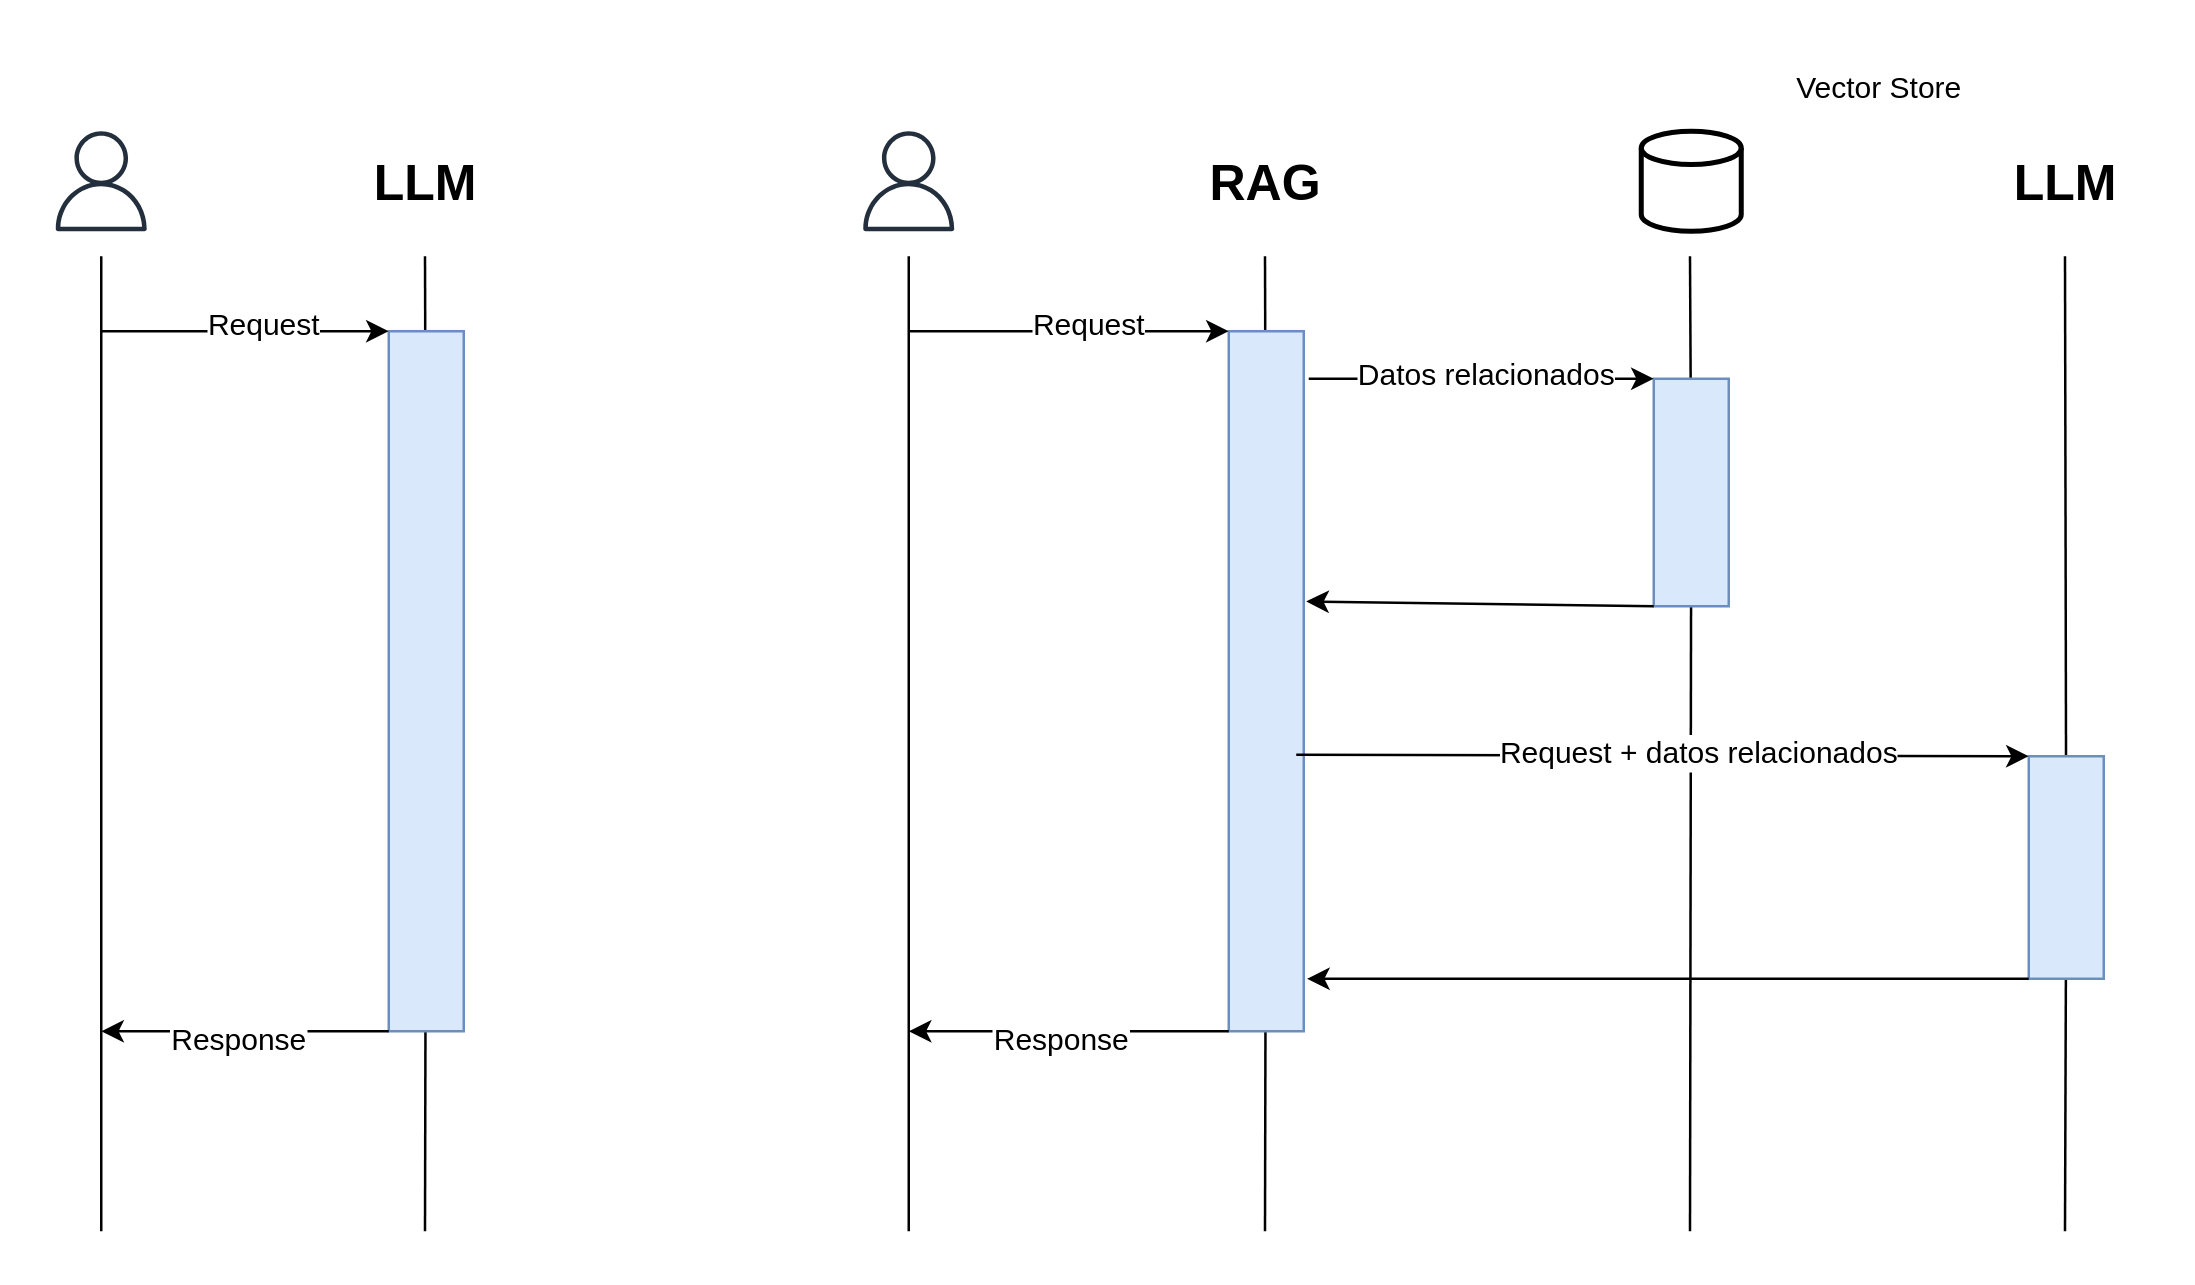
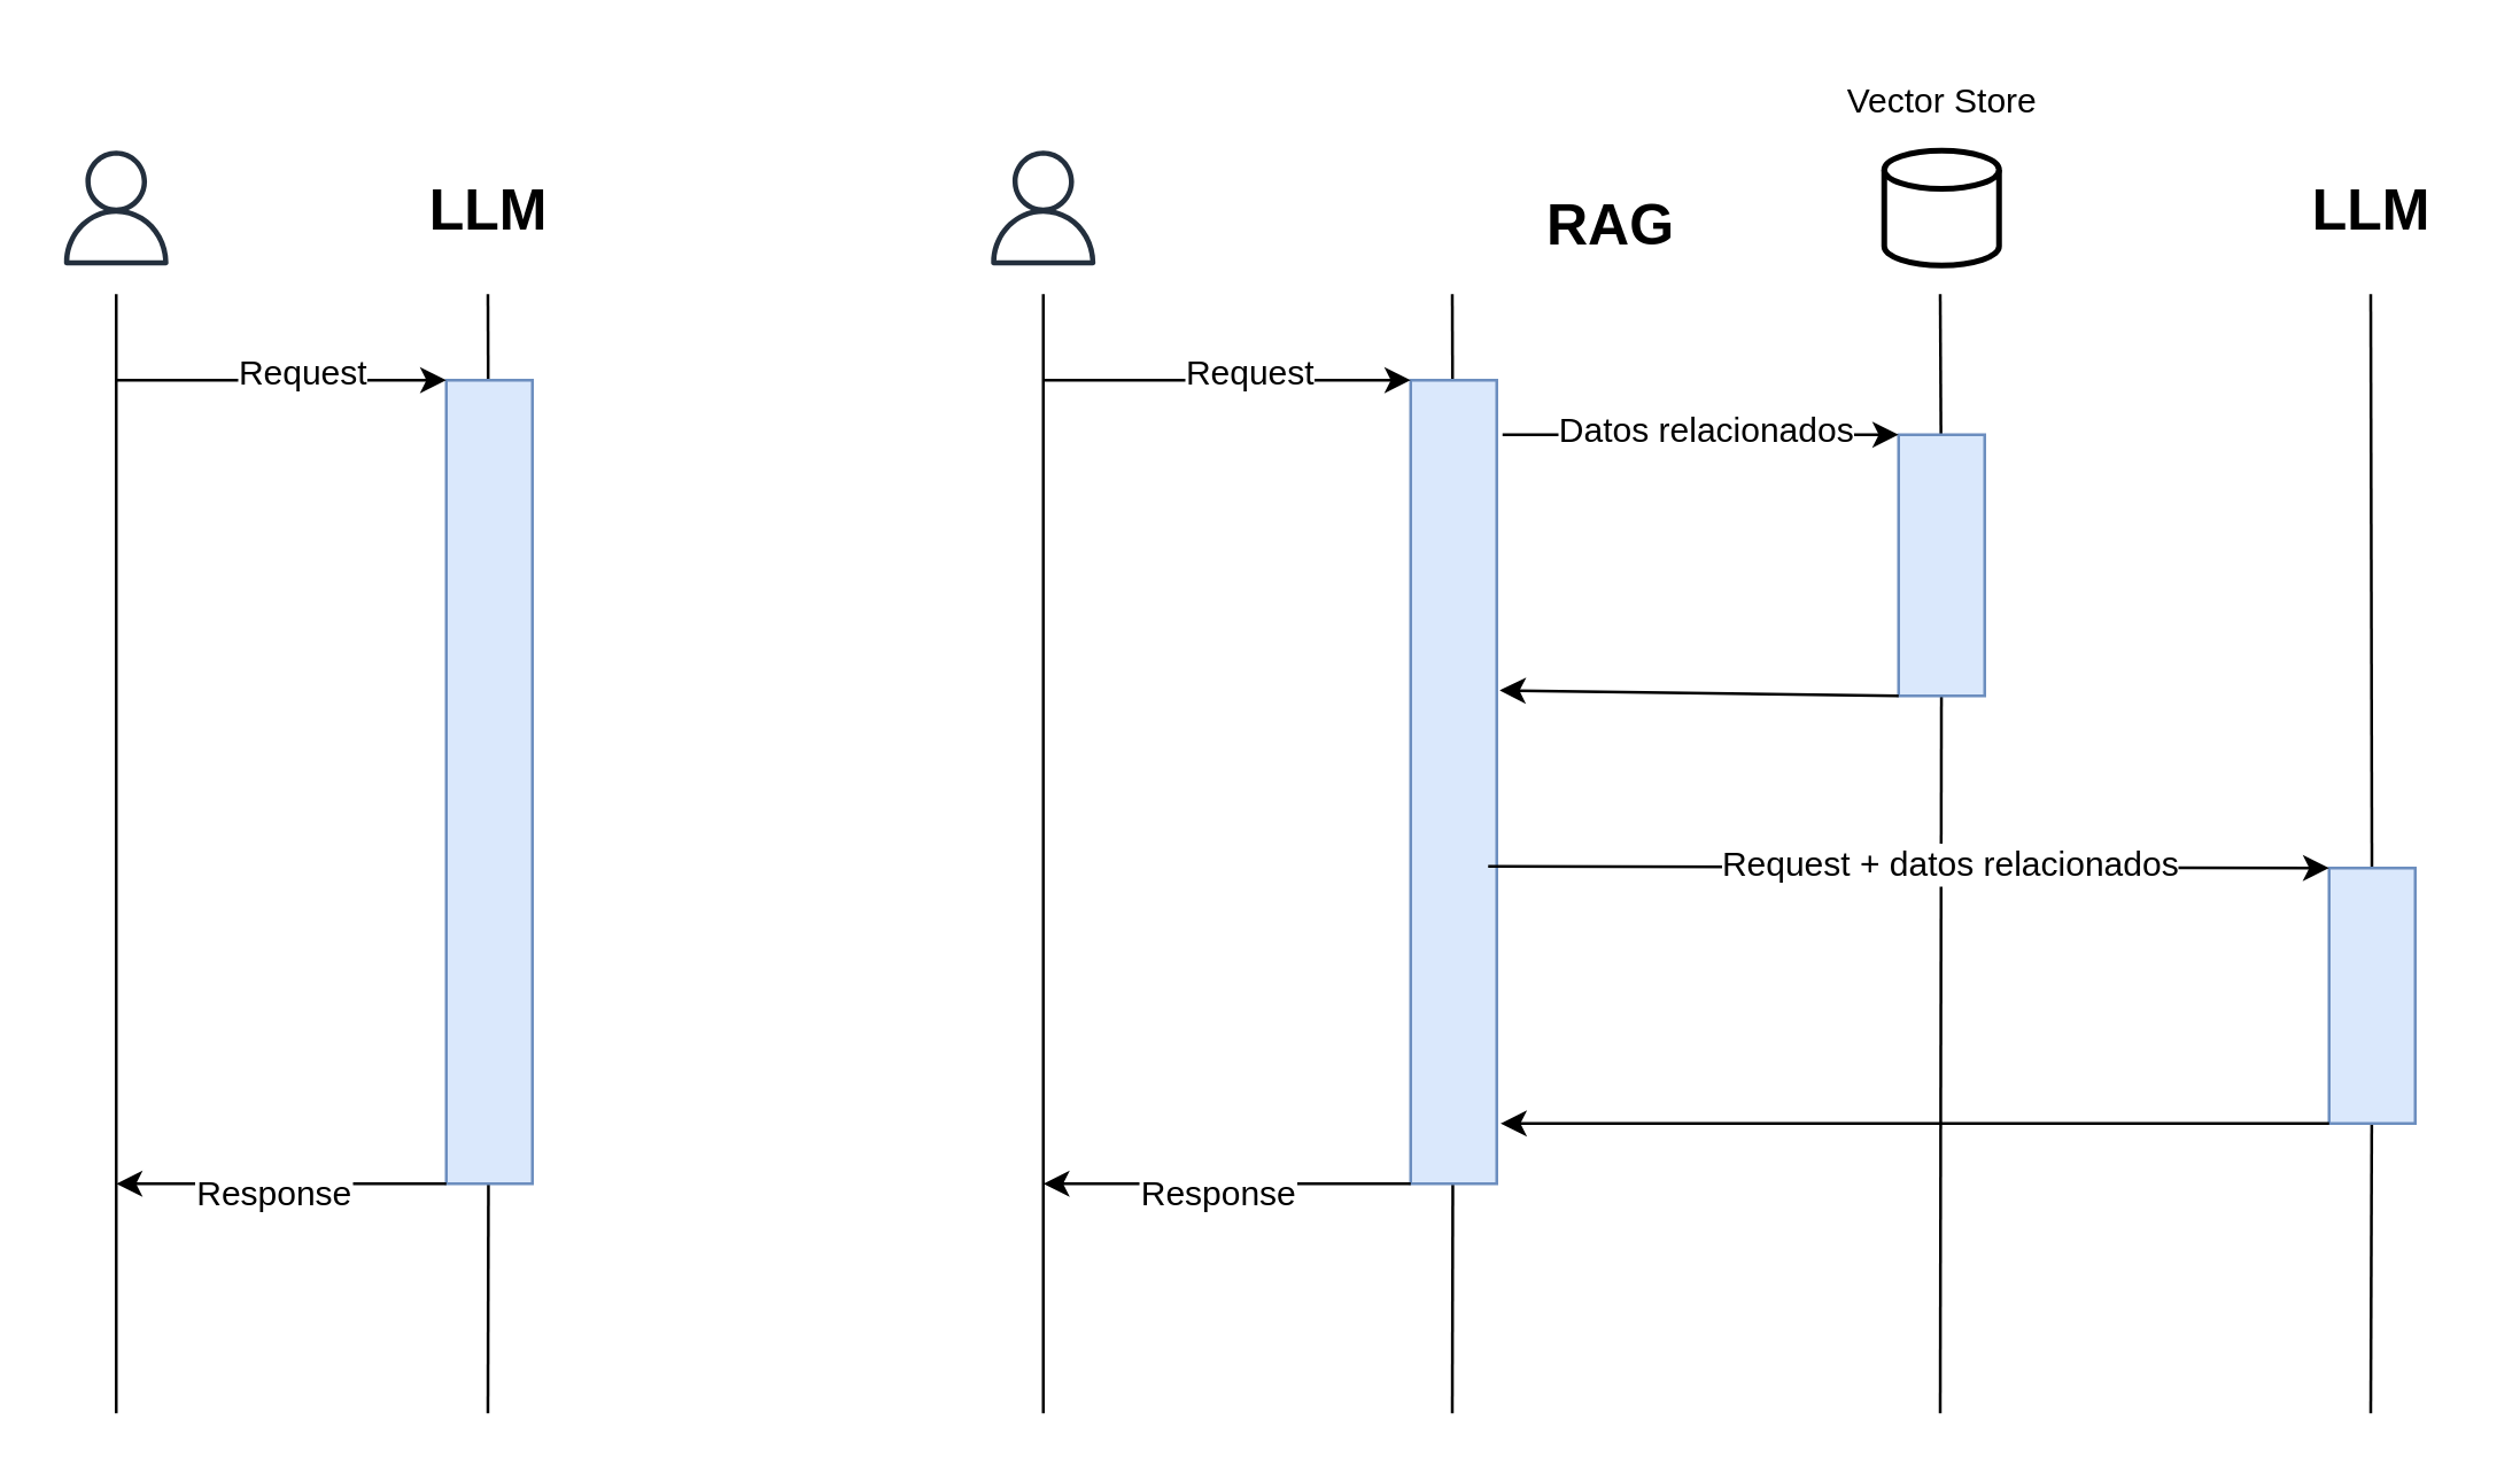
  <mxCell id="0" />
  <mxCell id="1" parent="0" />
  <mxCell id="2" value="" style="sketch=0;outlineConnect=0;fontColor=#232F3E;gradientColor=none;fillColor=#232F3D;strokeColor=none;dashed=0;verticalLabelPosition=bottom;verticalAlign=top;align=center;html=1;fontSize=12;fontStyle=0;aspect=fixed;pointerEvents=1;shape=mxgraph.aws4.user;" parent="1" vertex="1"><mxGeometry x="20" y="52" width="40" height="40" as="geometry" /></mxCell>
  <mxCell id="3" value="&lt;b&gt;&lt;font style=&quot;font-size: 20px;&quot;&gt;LLM&lt;/font&gt;&lt;/b&gt;" style="text;html=1;align=center;verticalAlign=middle;whiteSpace=wrap;rounded=0;" parent="1" vertex="1"><mxGeometry x="140" y="57" width="60" height="30" as="geometry" /></mxCell>
  <mxCell id="4" value="" style="endArrow=none;html=1;rounded=0;" parent="1" edge="1"><mxGeometry width="50" height="50" relative="1" as="geometry"><mxPoint x="40" y="492" as="sourcePoint" /><mxPoint x="40" y="102" as="targetPoint" /></mxGeometry></mxCell>
  <mxCell id="5" value="" style="endArrow=none;html=1;rounded=0;" parent="1" source="7" edge="1"><mxGeometry width="50" height="50" relative="1" as="geometry"><mxPoint x="169.5" y="492" as="sourcePoint" /><mxPoint x="169.5" y="102" as="targetPoint" /></mxGeometry></mxCell>
  <mxCell id="6" value="" style="endArrow=none;html=1;rounded=0;" parent="1" target="7" edge="1"><mxGeometry width="50" height="50" relative="1" as="geometry"><mxPoint x="169.5" y="492" as="sourcePoint" /><mxPoint x="169.5" y="102" as="targetPoint" /></mxGeometry></mxCell>
  <mxCell id="7" value="" style="rounded=0;whiteSpace=wrap;html=1;fillColor=#dae8fc;strokeColor=#6c8ebf;" parent="1" vertex="1"><mxGeometry x="155" y="132" width="30" height="280" as="geometry" /></mxCell>
  <mxCell id="8" value="" style="endArrow=classic;html=1;rounded=0;entryX=0;entryY=0;entryDx=0;entryDy=0;" parent="1" target="7" edge="1"><mxGeometry width="50" height="50" relative="1" as="geometry"><mxPoint x="40" y="132" as="sourcePoint" /><mxPoint x="360" y="262" as="targetPoint" /></mxGeometry></mxCell>
  <mxCell id="9" value="&lt;font style=&quot;font-size: 12px;&quot;&gt;Request&lt;/font&gt;" style="edgeLabel;html=1;align=center;verticalAlign=middle;resizable=0;points=[];" parent="8" vertex="1" connectable="0"><mxGeometry x="0.107" y="3" relative="1" as="geometry"><mxPoint as="offset" /></mxGeometry></mxCell>
  <mxCell id="10" value="" style="endArrow=classic;html=1;rounded=0;exitX=0;exitY=1;exitDx=0;exitDy=0;" parent="1" source="7" edge="1"><mxGeometry width="50" height="50" relative="1" as="geometry"><mxPoint x="310" y="312" as="sourcePoint" /><mxPoint x="40" y="412" as="targetPoint" /></mxGeometry></mxCell>
  <mxCell id="11" value="&lt;font style=&quot;font-size: 12px;&quot;&gt;Response&lt;/font&gt;" style="edgeLabel;html=1;align=center;verticalAlign=middle;resizable=0;points=[];" parent="10" vertex="1" connectable="0"><mxGeometry x="0.068" y="3" relative="1" as="geometry"><mxPoint as="offset" /></mxGeometry></mxCell>
  <mxCell id="12" value="" style="sketch=0;outlineConnect=0;fontColor=#232F3E;gradientColor=none;fillColor=#232F3D;strokeColor=none;dashed=0;verticalLabelPosition=bottom;verticalAlign=top;align=center;html=1;fontSize=12;fontStyle=0;aspect=fixed;pointerEvents=1;shape=mxgraph.aws4.user;" vertex="1" parent="1"><mxGeometry x="343" y="52" width="40" height="40" as="geometry" /></mxCell>
- <mxCell id="13" value="&lt;b&gt;&lt;font style=&quot;font-size: 20px;&quot;&gt;RAG&lt;/font&gt;&lt;/b&gt;" style="text;html=1;align=center;verticalAlign=middle;whiteSpace=wrap;rounded=0;" vertex="1" parent="1"><mxGeometry x="476" y="57" width="60" height="30" as="geometry" /></mxCell>
+ <mxCell id="13" value="&lt;b&gt;&lt;font style=&quot;font-size: 20px;&quot;&gt;RAG&lt;/font&gt;&lt;/b&gt;" style="text;html=1;align=center;verticalAlign=middle;whiteSpace=wrap;rounded=0;" vertex="1" parent="1"><mxGeometry x="531" y="62" width="60" height="30" as="geometry" /></mxCell>
  <mxCell id="14" value="" style="endArrow=none;html=1;rounded=0;" edge="1" parent="1"><mxGeometry width="50" height="50" relative="1" as="geometry"><mxPoint x="363" y="492" as="sourcePoint" /><mxPoint x="363" y="102" as="targetPoint" /></mxGeometry></mxCell>
  <mxCell id="15" value="" style="endArrow=none;html=1;rounded=0;" edge="1" source="17" parent="1"><mxGeometry width="50" height="50" relative="1" as="geometry"><mxPoint x="505.5" y="492" as="sourcePoint" /><mxPoint x="505.5" y="102" as="targetPoint" /></mxGeometry></mxCell>
  <mxCell id="16" value="" style="endArrow=none;html=1;rounded=0;" edge="1" target="17" parent="1"><mxGeometry width="50" height="50" relative="1" as="geometry"><mxPoint x="505.5" y="492" as="sourcePoint" /><mxPoint x="505.5" y="102" as="targetPoint" /></mxGeometry></mxCell>
  <mxCell id="17" value="" style="rounded=0;whiteSpace=wrap;html=1;fillColor=#dae8fc;strokeColor=#6c8ebf;" vertex="1" parent="1"><mxGeometry x="491" y="132" width="30" height="280" as="geometry" /></mxCell>
  <mxCell id="18" value="" style="endArrow=classic;html=1;rounded=0;entryX=0;entryY=0;entryDx=0;entryDy=0;" edge="1" target="17" parent="1"><mxGeometry width="50" height="50" relative="1" as="geometry"><mxPoint x="363" y="132" as="sourcePoint" /><mxPoint x="683" y="262" as="targetPoint" /></mxGeometry></mxCell>
  <mxCell id="19" value="&lt;font style=&quot;font-size: 12px;&quot;&gt;Request&lt;/font&gt;" style="edgeLabel;html=1;align=center;verticalAlign=middle;resizable=0;points=[];" vertex="1" connectable="0" parent="18"><mxGeometry x="0.107" y="3" relative="1" as="geometry"><mxPoint as="offset" /></mxGeometry></mxCell>
  <mxCell id="20" value="" style="endArrow=classic;html=1;rounded=0;exitX=0;exitY=1;exitDx=0;exitDy=0;" edge="1" source="17" parent="1"><mxGeometry width="50" height="50" relative="1" as="geometry"><mxPoint x="633" y="312" as="sourcePoint" /><mxPoint x="363" y="412" as="targetPoint" /></mxGeometry></mxCell>
  <mxCell id="21" value="&lt;font style=&quot;font-size: 12px;&quot;&gt;Response&lt;/font&gt;" style="edgeLabel;html=1;align=center;verticalAlign=middle;resizable=0;points=[];" vertex="1" connectable="0" parent="20"><mxGeometry x="0.068" y="3" relative="1" as="geometry"><mxPoint as="offset" /></mxGeometry></mxCell>
  <mxCell id="22" value="" style="endArrow=none;html=1;rounded=0;" edge="1" source="24" parent="1"><mxGeometry width="50" height="50" relative="1" as="geometry"><mxPoint x="675.5" y="492" as="sourcePoint" /><mxPoint x="675.5" y="102" as="targetPoint" /></mxGeometry></mxCell>
  <mxCell id="23" value="" style="endArrow=none;html=1;rounded=0;" edge="1" target="24" parent="1"><mxGeometry width="50" height="50" relative="1" as="geometry"><mxPoint x="675.5" y="492" as="sourcePoint" /><mxPoint x="675.5" y="102" as="targetPoint" /></mxGeometry></mxCell>
  <mxCell id="24" value="" style="rounded=0;whiteSpace=wrap;html=1;fillColor=#dae8fc;strokeColor=#6c8ebf;" vertex="1" parent="1"><mxGeometry x="661" y="151" width="30" height="91" as="geometry" /></mxCell>
  <mxCell id="25" value="&lt;b&gt;&lt;font style=&quot;font-size: 20px;&quot;&gt;LLM&lt;/font&gt;&lt;/b&gt;" style="text;html=1;align=center;verticalAlign=middle;whiteSpace=wrap;rounded=0;" vertex="1" parent="1"><mxGeometry x="796" y="57" width="60" height="30" as="geometry" /></mxCell>
  <mxCell id="26" value="" style="endArrow=none;html=1;rounded=0;" edge="1" source="28" parent="1"><mxGeometry width="50" height="50" relative="1" as="geometry"><mxPoint x="825.5" y="492" as="sourcePoint" /><mxPoint x="825.5" y="102" as="targetPoint" /></mxGeometry></mxCell>
  <mxCell id="27" value="" style="endArrow=none;html=1;rounded=0;" edge="1" target="28" parent="1"><mxGeometry width="50" height="50" relative="1" as="geometry"><mxPoint x="825.5" y="492" as="sourcePoint" /><mxPoint x="825.5" y="102" as="targetPoint" /></mxGeometry></mxCell>
  <mxCell id="28" value="" style="rounded=0;whiteSpace=wrap;html=1;fillColor=#dae8fc;strokeColor=#6c8ebf;" vertex="1" parent="1"><mxGeometry x="811" y="302" width="30" height="89" as="geometry" /></mxCell>
  <mxCell id="29" value="" style="strokeWidth=2;html=1;shape=mxgraph.flowchart.database;whiteSpace=wrap;" vertex="1" parent="1"><mxGeometry x="656" y="52" width="40" height="40" as="geometry" /></mxCell>
  <mxCell id="30" value="" style="endArrow=classic;html=1;rounded=0;entryX=0;entryY=0;entryDx=0;entryDy=0;" edge="1" parent="1" target="24"><mxGeometry width="50" height="50" relative="1" as="geometry"><mxPoint x="523" y="151" as="sourcePoint" /><mxPoint x="513" y="332" as="targetPoint" /></mxGeometry></mxCell>
  <mxCell id="31" value="&lt;font style=&quot;font-size: 12px;&quot;&gt;Datos relacionados&lt;/font&gt;" style="edgeLabel;html=1;align=center;verticalAlign=middle;resizable=0;points=[];" vertex="1" connectable="0" parent="30"><mxGeometry x="0.012" y="2" relative="1" as="geometry"><mxPoint as="offset" /></mxGeometry></mxCell>
  <mxCell id="32" value="" style="endArrow=classic;html=1;rounded=0;entryX=0;entryY=0;entryDx=0;entryDy=0;exitX=0.9;exitY=0.605;exitDx=0;exitDy=0;exitPerimeter=0;" edge="1" parent="1" source="17" target="28"><mxGeometry width="50" height="50" relative="1" as="geometry"><mxPoint x="553" y="312" as="sourcePoint" /><mxPoint x="513" y="332" as="targetPoint" /></mxGeometry></mxCell>
  <mxCell id="33" value="&lt;font style=&quot;font-size: 12px;&quot;&gt;Request + datos relacionados&lt;/font&gt;" style="edgeLabel;html=1;align=center;verticalAlign=middle;resizable=0;points=[];" vertex="1" connectable="0" parent="32"><mxGeometry x="0.092" y="1" relative="1" as="geometry"><mxPoint as="offset" /></mxGeometry></mxCell>
  <mxCell id="34" value="" style="endArrow=classic;html=1;rounded=0;exitX=0;exitY=1;exitDx=0;exitDy=0;entryX=1.033;entryY=0.386;entryDx=0;entryDy=0;entryPerimeter=0;" edge="1" parent="1" source="24" target="17"><mxGeometry width="50" height="50" relative="1" as="geometry"><mxPoint x="463" y="382" as="sourcePoint" /><mxPoint x="513" y="332" as="targetPoint" /></mxGeometry></mxCell>
  <mxCell id="35" value="" style="endArrow=classic;html=1;rounded=0;exitX=0;exitY=1;exitDx=0;exitDy=0;entryX=1.044;entryY=0.925;entryDx=0;entryDy=0;entryPerimeter=0;" edge="1" parent="1" source="28" target="17"><mxGeometry width="50" height="50" relative="1" as="geometry"><mxPoint x="463" y="382" as="sourcePoint" /><mxPoint x="513" y="332" as="targetPoint" /></mxGeometry></mxCell>
- <mxCell id="36" value="Vector Store" style="text;html=1;align=center;verticalAlign=middle;resizable=0;points=[];autosize=1;strokeColor=none;fillColor=none;" vertex="1" parent="1"><mxGeometry x="706" y="20" width="90" height="30" as="geometry" /></mxCell>
+ <mxCell id="36" value="Vector Store" style="text;html=1;align=center;verticalAlign=middle;resizable=0;points=[];autosize=1;strokeColor=none;fillColor=none;" vertex="1" parent="1"><mxGeometry x="631" y="20" width="90" height="30" as="geometry" /></mxCell>
